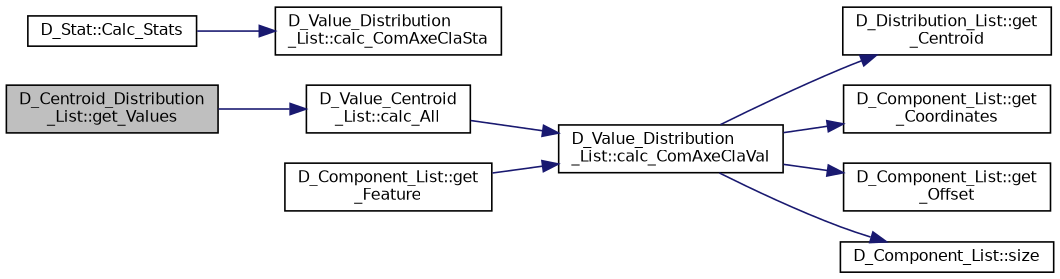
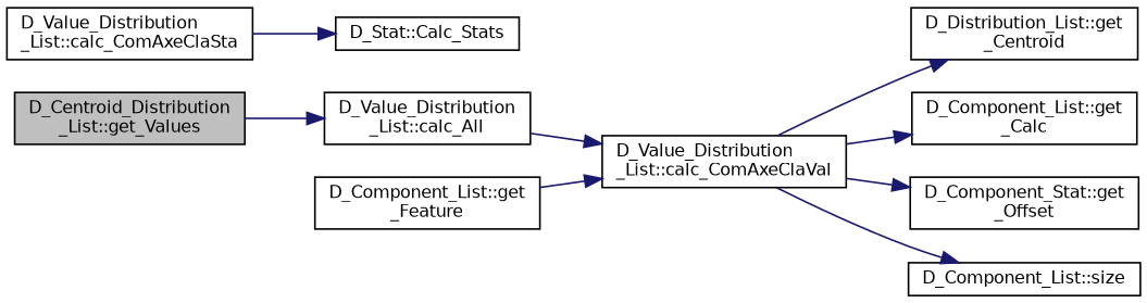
  digraph {
    rankdir=LR
    node [color=black fillcolor=white fontname=Helvetica fontsize=10 shape=record style=filled]
    edge [color=midnightblue fontname=Helvetica fontsize=10 labelfontname=Helvetica labelfontsize=10 style=solid]
    n1 [fillcolor=grey75 fontcolor=black height=0.2 label="D_Centroid_Distribution\l_List::get_Values" width=0.4]
-   n2 [height=0.2 label="D_Value_Centroid\l_List::calc_All" width=0.4]
+   n2 [height=0.2 label="D_Value_Distribution\l_List::calc_All" width=0.4]
    n3 [height=0.2 label="D_Value_Distribution\l_List::calc_ComAxeClaVal" width=0.4]
    n4 [height=0.2 label="D_Value_Distribution\l_List::calc_ComAxeClaSta" width=0.4]
    n5 [height=0.2 label="D_Stat::Calc_Stats" width=0.4]
    n6 [height=0.2 label="D_Distribution_List::get\l_Centroid" width=0.4]
-   n7 [height=0.2 label="D_Component_List::get\l_Coordinates" width=0.4]
-   n8 [height=0.2 label="D_Component_List::get\l_Offset" width=0.4]
+   n7 [height=0.2 label="D_Component_List::get\l_Calc" width=0.4]
+   n8 [height=0.2 label="D_Component_Stat::get\l_Offset" width=0.4]
    n9 [height=0.2 label="D_Component_List::size" width=0.4]
    n10 [height=0.2 label="D_Component_List::get\l_Feature" width=0.4]
    n1 -> n2
    n2 -> n3
    n3 -> n6
    n3 -> n7
    n3 -> n8
    n3 -> n9
-   n5 -> n4
+   n4 -> n5
    n10 -> n3
  }
